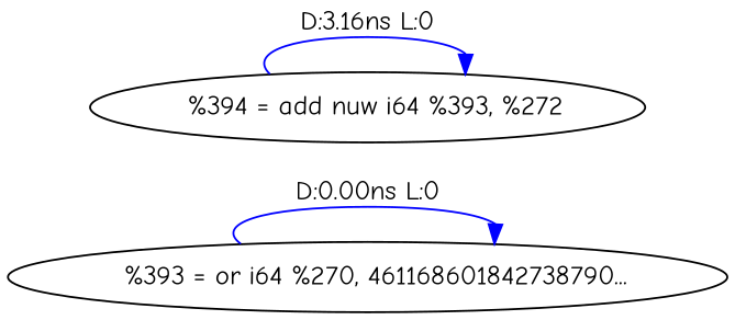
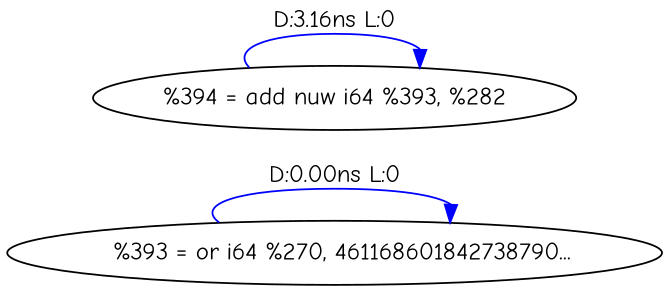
  digraph {
    rankdir=LR
    fontname="Comic Neue"
    node [fontname="Comic Neue"]
    edge [color=blue fontname="Comic Neue"]
    n1 [label="  %393 = or i64 %270, 461168601842738790..."]
-   n2 [label="  %394 = add nuw i64 %393, %272"]
+   n2 [label="%394 = add nuw i64 %393, %282"]
    n1 -> n1 [label="D:0.00ns L:0"]
    n2 -> n2 [label="D:3.16ns L:0"]
  }
